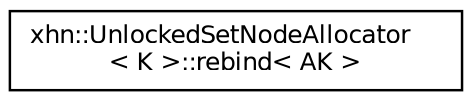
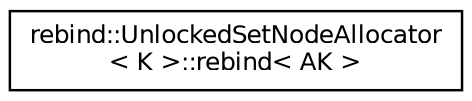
  digraph {
    rankdir=LR
-   n1 [color=black fillcolor=white fontname=Helvetica fontsize=10 height=0.2 label="xhn::UnlockedSetNodeAllocator\l\< K \>::rebind\< AK \>" shape=record style=filled width=0.4]
+   n1 [color=black fillcolor=white fontname=Helvetica fontsize=10 height=0.2 label="rebind::UnlockedSetNodeAllocator\l\< K \>::rebind\< AK \>" shape=record style=filled width=0.4]
  }
